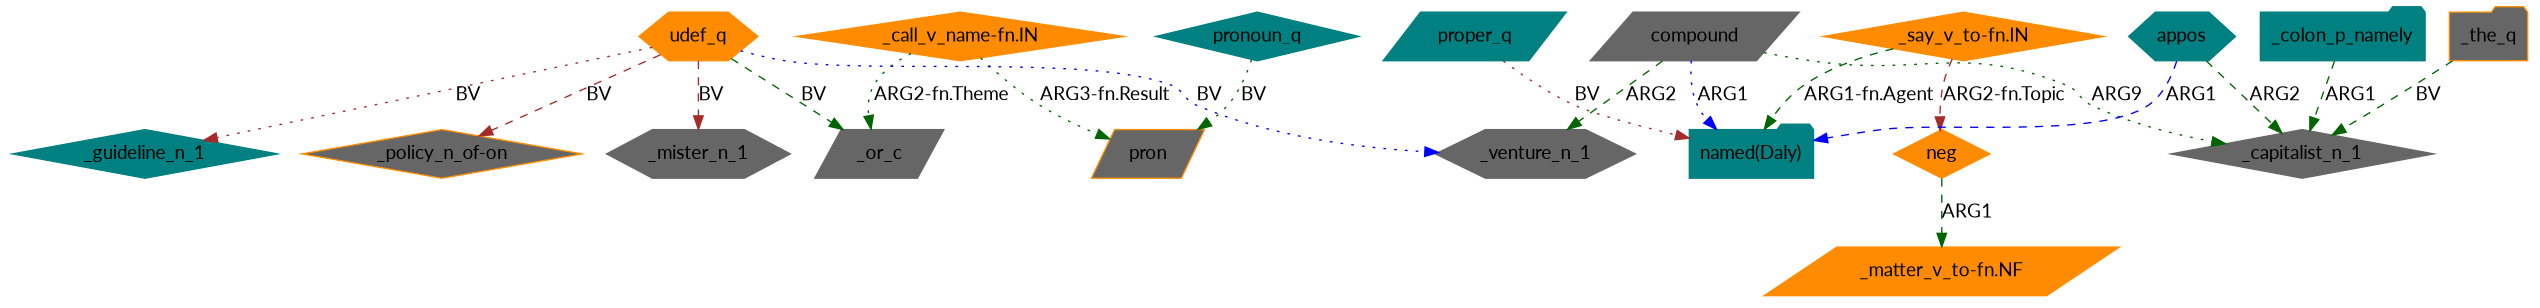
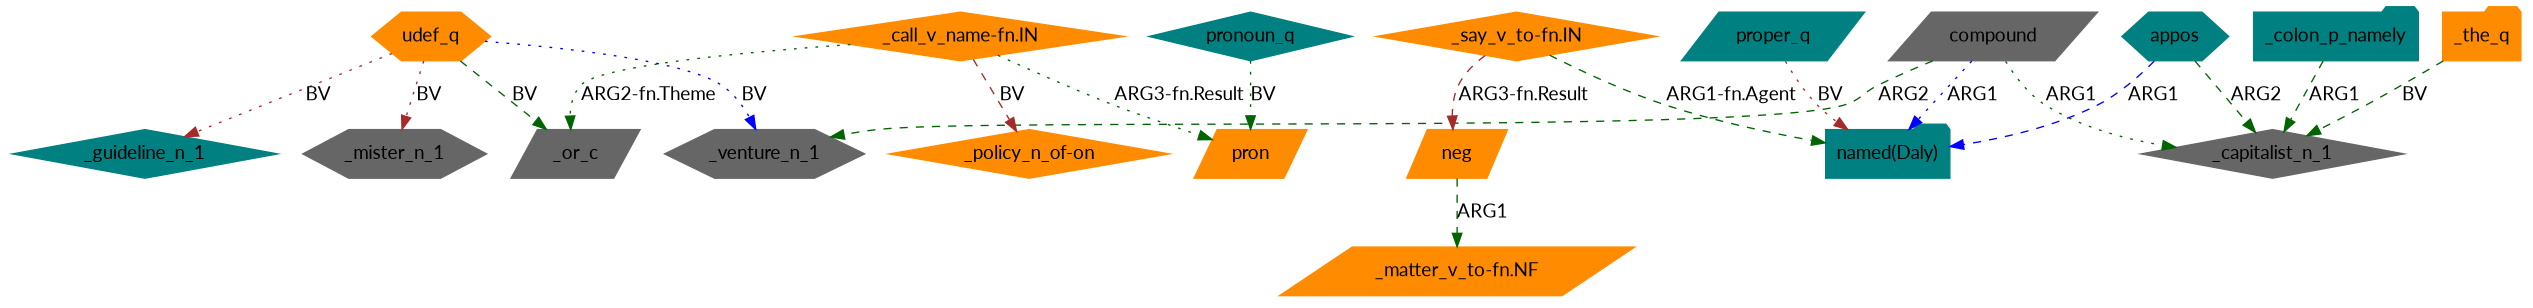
  digraph {
    fontname=Lato
    node [color=darkorange fontname=Lato shape=diamond style=filled]
    edge [color=darkgreen fontname=Lato style=dashed]
    compound [color=gray40 shape=parallelogram]
    _venture_n_1 [color=gray40 shape=hexagon]
    "named(Daly)" [color=teal shape=folder]
    _capitalist_n_1 [color=gray40]
    _mister_n_1 [color=gray40 shape=hexagon]
    proper_q [color=teal shape=parallelogram]
    _or_c [color=gray40 shape=parallelogram]
    "_call_v_name-fn.IN"
-   pron [shape=parallelogram fillcolor=gray40]
+   pron [shape=parallelogram]
    "_say_v_to-fn.IN"
-   neg
+   neg [shape=parallelogram]
    "_matter_v_to-fn.NF" [shape=parallelogram]
    udef_q [shape=hexagon]
    _guideline_n_1 [color=teal]
-   "_policy_n_of-on" [fillcolor=gray40]
+   "_policy_n_of-on"
    pronoun_q [color=teal]
    appos [color=teal shape=hexagon]
    _colon_p_namely [color=teal shape=folder]
-   _the_q [shape=folder fillcolor=gray40]
+   _the_q [shape=folder]
    compound -> _venture_n_1 [label=ARG2]
    compound -> "named(Daly)" [color=blue label=ARG1 style=dotted]
-   compound -> _capitalist_n_1 [label=ARG9 style=dotted]
+   compound -> _capitalist_n_1 [label=ARG1 style=dotted]
    proper_q -> "named(Daly)" [color=brown label=BV style=dotted]
    "_call_v_name-fn.IN" -> _or_c [label="ARG2-fn.Theme" style=dotted]
    "_call_v_name-fn.IN" -> pron [label="ARG3-fn.Result" style=dotted]
    "_say_v_to-fn.IN" -> "named(Daly)" [label="ARG1-fn.Agent"]
-   "_say_v_to-fn.IN" -> neg [color=brown label="ARG2-fn.Topic"]
+   "_say_v_to-fn.IN" -> neg [color=brown label="ARG3-fn.Result"]
    neg -> "_matter_v_to-fn.NF" [label=ARG1]
    udef_q -> _venture_n_1 [color=blue label=BV style=dotted]
-   udef_q -> _mister_n_1 [color=brown label=BV]
+   udef_q -> _mister_n_1 [color=brown label=BV style=dotted]
    udef_q -> _or_c [label=BV]
    udef_q -> _guideline_n_1 [color=brown label=BV style=dotted]
-   udef_q -> "_policy_n_of-on" [color=brown label=BV]
+   "_call_v_name-fn.IN" -> "_policy_n_of-on" [color=brown label=BV]
    pronoun_q -> pron [label=BV style=dotted]
    appos -> "named(Daly)" [color=blue label=ARG1]
    appos -> _capitalist_n_1 [label=ARG2]
    _colon_p_namely -> _capitalist_n_1 [label=ARG1]
    _the_q -> _capitalist_n_1 [label=BV]
  }
